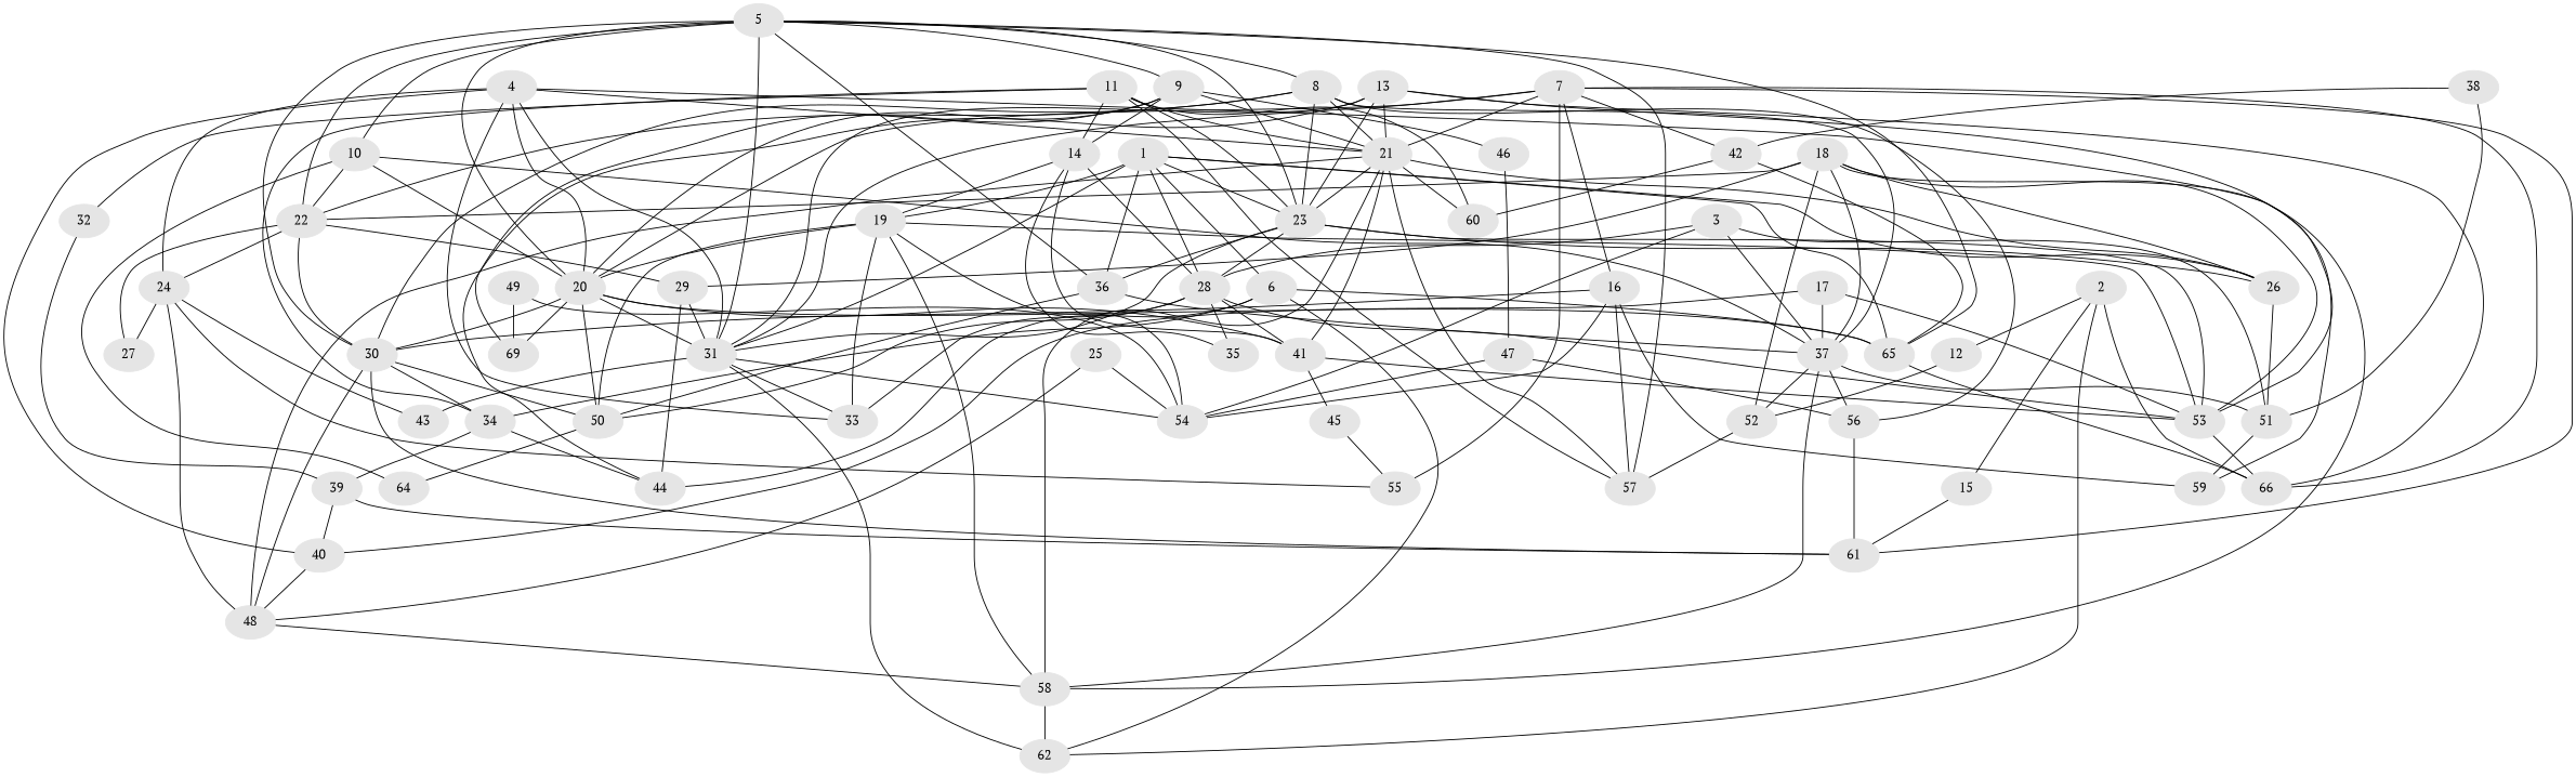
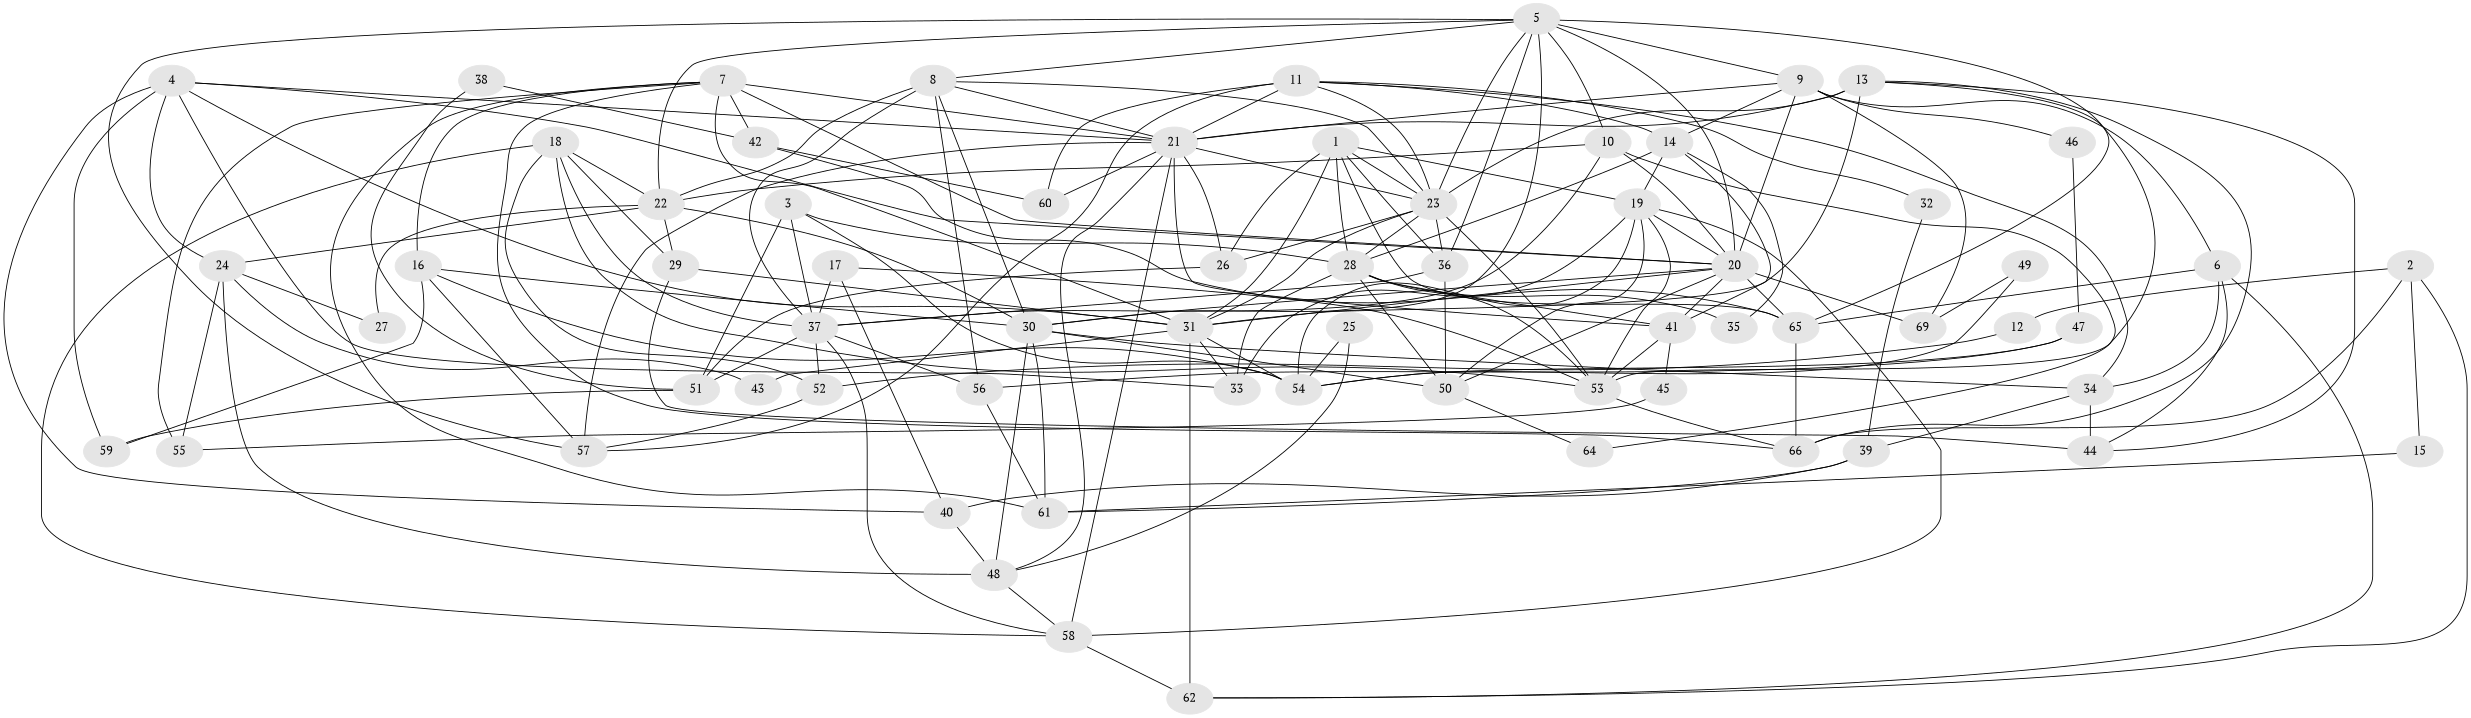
  graph {
    fontname="PT Serif"
    node [color=gray90 fontname="PT Serif" style=filled]
    edge [fontname="PT Serif" weight=1.0]
    1
    6
    19
    23
    26
    28
    31
    36
    65
    62
    34
    44
    54
    20
    33
    53
    58
    50
    51
    35
    41
    43
    37
    66
    2
    12
    15
    52
    61
    3
    56
    59
    4
    21
    24
    40
    30
    n38 [label=69]
    57
    60
    48
    55
    27
    5
    8
    9
    10
    22
    14
    46
    64
    29
    39
    7
    16
    42
    47
    11
    32
    13
    45
    17
    18
    25
    38
    49
-   1 -- 6
+   9 -- 6
    1 -- 19 [weight=2.0]
    1 -- 23
    1 -- 26
    1 -- 28
    1 -- 31
    1 -- 36
    1 -- 65
    6 -- 65
    6 -- 62
    6 -- 34
    6 -- 44
    19 -- 54
    19 -- 20
    19 -- 33
    19 -- 53
    19 -- 58
    19 -- 50
    23 -- 26
    23 -- 28
    23 -- 31
    23 -- 36
    23 -- 53
    26 -- 51
    28 -- 33
    28 -- 53
    28 -- 50
    28 -- 35
    28 -- 41
    31 -- 62 [weight=2.0]
    31 -- 54
    31 -- 33 [weight=2.0]
    31 -- 43
    36 -- 50
    36 -- 37
    65 -- 66
    34 -- 44
    34 -- 39
    20 -- 31
    20 -- 65
    20 -- 50
    20 -- 41
    20 -- 30
    20 -- n38
    53 -- 66
    58 -- 62
    50 -- 64
    51 -- 59
    41 -- 53
    41 -- 45
    37 -- 58
    37 -- 51
    37 -- 52
    37 -- 56
    2 -- 62
    2 -- 66
    2 -- 12
    2 -- 15
    12 -- 52
    15 -- 61
    52 -- 57
    3 -- 28 [weight=2.0]
    3 -- 54
    3 -- 51
    3 -- 37 [weight=2.0]
    56 -- 61
    4 -- 31
    4 -- 20
    4 -- 33
    4 -- 59
    4 -- 21
    4 -- 24
    4 -- 40
    21 -- 23 [weight=2.0]
    21 -- 26
    21 -- 58
    21 -- 41 [weight=2.0]
    21 -- 57
    21 -- 60
    21 -- 48
    24 -- 43
    24 -- 48
    24 -- 55
    24 -- 27
    40 -- 48
    30 -- 34
    30 -- 50
    30 -- 61
    30 -- 48 [weight=2.0]
    48 -- 58
    5 -- 23
-   5 -- 31
    5 -- 36
    5 -- 65
    5 -- 20
    5 -- 30
    5 -- 57
    5 -- 8
    5 -- 9
    5 -- 10
    5 -- 22
    8 -- 23
    8 -- 37 [weight=2.0]
    8 -- 56
    8 -- 21
    8 -- 30
    8 -- 22
    9 -- 20
    9 -- 21
    9 -- n38
    9 -- 14
    9 -- 46
    10 -- 20
    10 -- 37
    10 -- 22
    10 -- 64
    22 -- 24
    22 -- 30
    22 -- 27
    22 -- 29
    14 -- 19
    14 -- 28 [weight=2.0]
    14 -- 35
    14 -- 41 [weight=2.0]
    46 -- 47
    29 -- 31
    29 -- 44 [weight=2.0]
    39 -- 61
    39 -- 40
    7 -- 31
    7 -- 20
    7 -- 66
    7 -- 61
    7 -- 21 [weight=3.0]
    7 -- 55 [weight=2.0]
    7 -- 16
    7 -- 42
    16 -- 54
    16 -- 59
    16 -- 30
    16 -- 57
    42 -- 65
    42 -- 60
    47 -- 54
    47 -- 56
    11 -- 23
    11 -- 34
    11 -- 21 [weight=2.0]
    11 -- 57
    11 -- 60
    11 -- 14
    11 -- 32
    32 -- 39
    13 -- 23
    13 -- 31 [weight=2.0]
    13 -- 44
    13 -- 53
    13 -- 66
    13 -- 21
    45 -- 55
    17 -- 53
    17 -- 37
    17 -- 40
-   18 -- 26
    18 -- 53
    18 -- 58
    18 -- 37
    18 -- 52
    18 -- 22
    18 -- 29
    25 -- 54
    25 -- 48
    38 -- 51
    38 -- 42
    49 -- 54
    49 -- n38
  }
